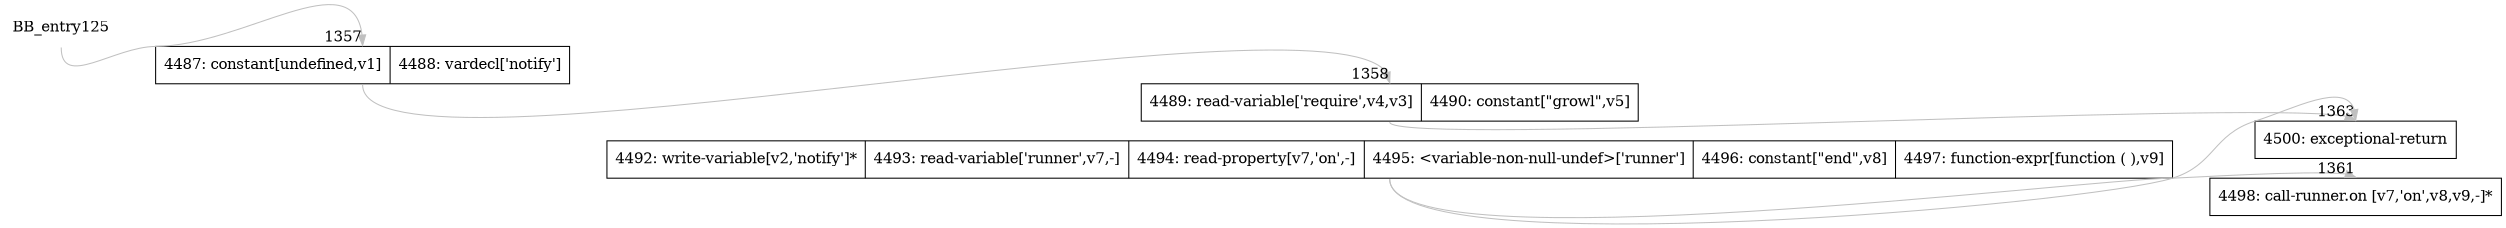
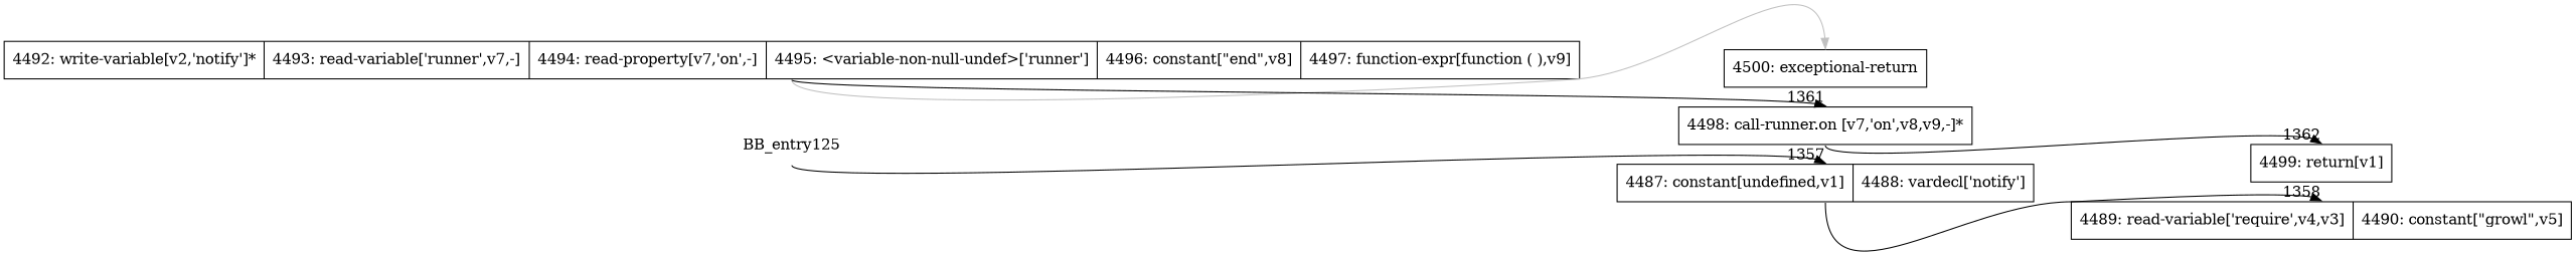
  digraph {
    rankdir=LR
    node [shape=record]
    edge [headport=n tailport=s]
    n1 [label=BB_entry125 shape=none]
    n2 [label="{4487: constant[undefined,v1]|4488: vardecl['notify']}"]
    n3 [label="{4489: read-variable['require',v4,v3]|4490: constant[\"growl\",v5]}"]
    n4 [label="{4500: exceptional-return}"]
    n5 [label="{4492: write-variable[v2,'notify']*|4493: read-variable['runner',v7,-]|4494: read-property[v7,'on',-]|4495: \<variable-non-null-undef\>['runner']|4496: constant[\"end\",v8]|4497: function-expr[function ( ),v9]}"]
    n6 [label="{4498: call-runner.on [v7,'on',v8,v9,-]*}"]
-   n1 -> n2 [headlabel="    1357" color=gray]
-   n2 -> n3 [headlabel="      1358" color=gray]
-   n3 -> n4 [color=gray headlabel="      1363"]
+   n7 [label="{4499: return[v1]}"]
+   n1 -> n2 [headlabel="    1357"]
+   n2 -> n3 [headlabel="      1358"]
    n5 -> n4 [color=gray]
-   n5 -> n6 [headlabel="      1361" color=gray]
+   n5 -> n6 [headlabel="      1361"]
+   n6 -> n7 [headlabel="      1362"]
  }
